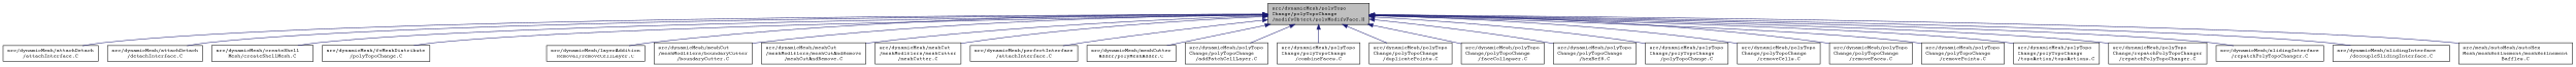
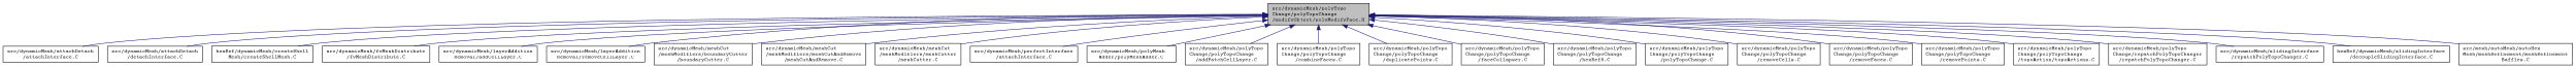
  digraph {
    fontname="Courier Prime"
    node [color=black fontname="Courier Prime" fontsize=10 shape=record]
    edge [color=midnightblue dir=back fontname="Courier Prime" fontsize=10 labelfontname=FreeSans labelfontsize=10 style=solid]
    n1 [fillcolor=grey75 fontcolor=black height=0.2 label="src/dynamicMesh/polyTopo\lChange/polyTopoChange\l/modifyObject/polyModifyFace.H" style=filled width=0.4]
    n2 [height=0.2 label="src/dynamicMesh/attachDetach\l/attachInterface.C" width=0.4]
    n3 [height=0.2 label="src/dynamicMesh/attachDetach\l/detachInterface.C" width=0.4]
-   n4 [height=0.2 label="src/dynamicMesh/createShell\lMesh/createShellMesh.C" width=0.4]
-   n5 [height=0.2 label="src/dynamicMesh/fvMeshDistribute\l/polyTopoChange.C" width=0.4]
+   n4 [height=0.2 label="hexRef/dynamicMesh/createShell\lMesh/createShellMesh.C" width=0.4]
+   n5 [height=0.2 label="src/dynamicMesh/fvMeshDistribute\l/fvMeshDistribute.C" width=0.4]
+   n6 [height=0.2 label="src/dynamicMesh/layerAddition\lRemoval/addCellLayer.C" width=0.4]
    n7 [height=0.2 label="src/dynamicMesh/layerAddition\lRemoval/removeCellLayer.C" width=0.4]
    n8 [height=0.2 label="src/dynamicMesh/meshCut\l/meshModifiers/boundaryCutter\l/boundaryCutter.C" width=0.4]
    n9 [height=0.2 label="src/dynamicMesh/meshCut\l/meshModifiers/meshCutAndRemove\l/meshCutAndRemove.C" width=0.4]
    n10 [height=0.2 label="src/dynamicMesh/meshCut\l/meshModifiers/meshCutter\l/meshCutter.C" width=0.4]
    n11 [height=0.2 label="src/dynamicMesh/perfectInterface\l/attachInterface.C" width=0.4]
-   n12 [height=0.2 label="src/dynamicMesh/meshCutter\lAdder/polyMeshAdder.C" width=0.4]
+   n12 [height=0.2 label="src/dynamicMesh/polyMesh\lAdder/polyMeshAdder.C" width=0.4]
    n13 [height=0.2 label="src/dynamicMesh/polyTopo\lChange/polyTopoChange\l/addPatchCellLayer.C" width=0.4]
    n14 [height=0.2 label="src/dynamicMesh/polyTopo\lChange/polyTopoChange\l/combineFaces.C" width=0.4]
    n15 [height=0.2 label="src/dynamicMesh/polyTopo\lChange/polyTopoChange\l/duplicatePoints.C" width=0.4]
    n16 [height=0.2 label="src/dynamicMesh/polyTopo\lChange/polyTopoChange\l/faceCollapser.C" width=0.4]
    n17 [height=0.2 label="src/dynamicMesh/polyTopo\lChange/polyTopoChange\l/hexRef8.C" width=0.4]
    n18 [height=0.2 label="src/dynamicMesh/polyTopo\lChange/polyTopoChange\l/polyTopoChange.C" width=0.4]
    n19 [height=0.2 label="src/dynamicMesh/polyTopo\lChange/polyTopoChange\l/removeCells.C" width=0.4]
    n20 [height=0.2 label="src/dynamicMesh/polyTopo\lChange/polyTopoChange\l/removeFaces.C" width=0.4]
    n21 [height=0.2 label="src/dynamicMesh/polyTopo\lChange/polyTopoChange\l/removePoints.C" width=0.4]
    n22 [height=0.2 label="src/dynamicMesh/polyTopo\lChange/polyTopoChange\l/topoAction/topoActions.C" width=0.4]
    n23 [height=0.2 label="src/dynamicMesh/polyTopo\lChange/repatchPolyTopoChanger\l/repatchPolyTopoChanger.C" width=0.4]
    n24 [height=0.2 label="src/dynamicMesh/slidingInterface\l/repatchPolyTopoChanger.C" width=0.4]
-   n25 [height=0.2 label="src/dynamicMesh/slidingInterface\l/decoupleSlidingInterface.C" width=0.4]
+   n25 [height=0.2 label="hexRef/dynamicMesh/slidingInterface\l/decoupleSlidingInterface.C" width=0.4]
    n26 [height=0.2 label="src/mesh/autoMesh/autoHex\lMesh/meshRefinement/meshRefinement\lBaffles.C" width=0.4]
    n1 -> n2
    n1 -> n3
    n1 -> n4
    n1 -> n5
+   n1 -> n6
    n1 -> n7
    n1 -> n8
    n1 -> n9
    n1 -> n10
    n1 -> n11
    n1 -> n12
    n1 -> n13
    n1 -> n14
    n1 -> n15
    n1 -> n16
    n1 -> n17
    n1 -> n18
    n1 -> n19
    n1 -> n20
    n1 -> n21
    n1 -> n22
    n1 -> n23
    n1 -> n24
    n1 -> n25
    n1 -> n26
  }
